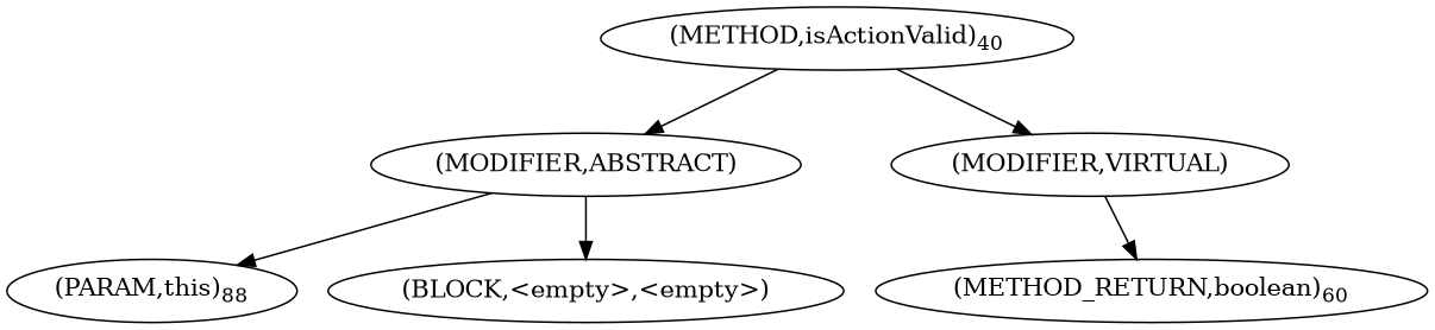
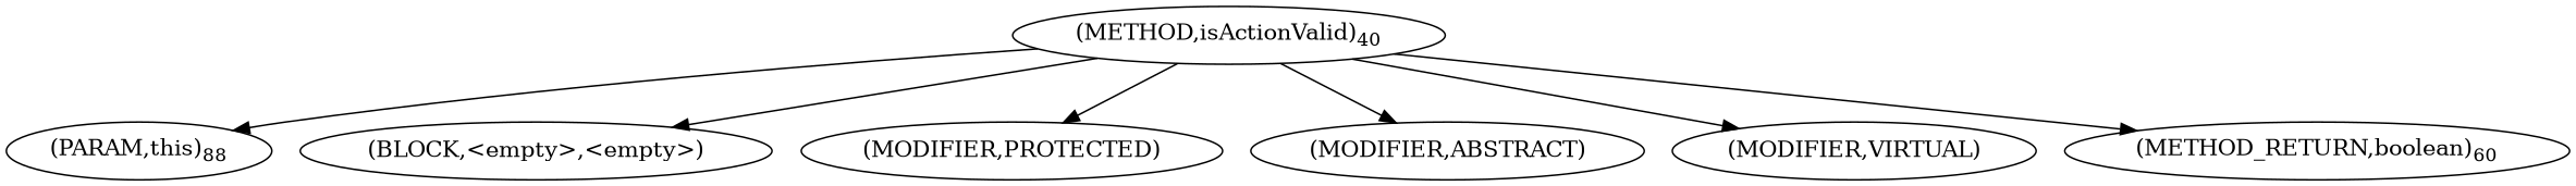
  digraph {
    n1 [label=<(METHOD,isActionValid)<SUB>40</SUB>>]
    n2 [label=<(PARAM,this)<SUB>88</SUB>>]
    n3 [label=<(BLOCK,&lt;empty&gt;,&lt;empty&gt;)>]
+   n4 [label=<(MODIFIER,PROTECTED)>]
    n5 [label=<(MODIFIER,ABSTRACT)>]
    n6 [label=<(MODIFIER,VIRTUAL)>]
    n7 [label=<(METHOD_RETURN,boolean)<SUB>60</SUB>>]
-   n5 -> n2
-   n5 -> n3
+   n1 -> n2
+   n1 -> n3
+   n1 -> n4
    n1 -> n5
    n1 -> n6
-   n6 -> n7
+   n1 -> n7
  }
